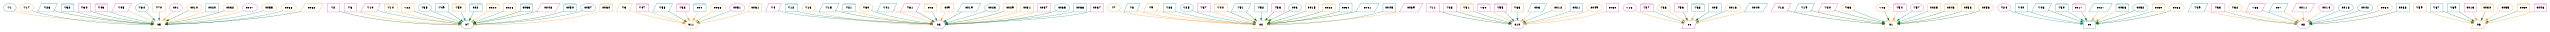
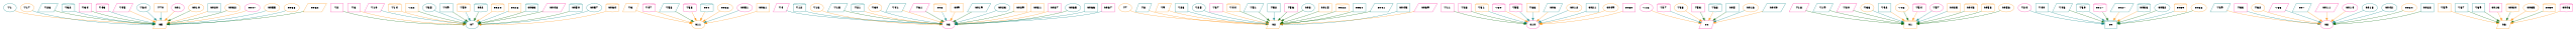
  strict digraph {
    node [color=teal shape=ellipse]
    edge [color=darkorange weight=1]
    v1
    c5 [color=darkorange shape=parallelogram]
    v2 [color=deeppink shape=box]
    c7
    v3 [color=darkorange shape=parallelogram]
    c11 [color=darkorange]
    v4 [color=deeppink shape=parallelogram]
    c3 [color=deeppink]
    c2 [color=darkorange shape=parallelogram]
    v6 [color=deeppink shape=box]
    v7 [color=darkorange]
    v8 [shape=parallelogram]
    v9 [color=darkorange shape=parallelogram]
    v10 [color=deeppink shape=parallelogram]
    v11 [color=deeppink shape=box]
    c10 [color=deeppink]
    v12 [shape=cylinder]
    v13 [color=darkorange]
    v14 [color=darkorange shape=cylinder]
    v15 [shape=parallelogram]
    v16 [color=deeppink]
    c4 [color=deeppink shape=parallelogram]
    v17 [color=darkorange]
    v18 [color=deeppink shape=parallelogram]
    c1 [color=darkorange shape=cylinder]
    v19 [shape=parallelogram]
    v20 [color=deeppink shape=parallelogram]
    v21 [shape=cylinder]
    v22 [color=darkorange shape=box]
    v23 [shape=box]
    v24 [color=deeppink]
    c9 [shape=cylinder]
    v25
    v26 [shape=parallelogram]
    v27 [color=deeppink shape=cylinder]
    v28 [color=deeppink shape=box]
    v29 [shape=parallelogram]
    c8 [color=deeppink]
    v30 [color=darkorange]
    v31 [color=darkorange shape=cylinder]
    v32 [shape=cylinder]
    v33 [color=deeppink shape=box]
    v34 [color=deeppink shape=box]
    v35
    v36 [color=darkorange]
    v37 [color=deeppink shape=box]
    v38 [color=darkorange]
    v39 [color=deeppink shape=cylinder]
    v40 [shape=box]
    v41 [shape=parallelogram]
+   v42 [shape=box]
    v43 [color=deeppink shape=cylinder]
    v44 [color=darkorange shape=cylinder]
    v45 [color=deeppink shape=parallelogram]
    v46 [shape=parallelogram]
    v47 [color=deeppink shape=cylinder]
    v48 [color=darkorange]
    v49 [shape=box]
    v50 [color=darkorange shape=cylinder]
    v51 [shape=parallelogram]
    v52 [shape=box]
    v53 [color=deeppink shape=box]
    v54 [color=deeppink shape=cylinder]
    v55 [color=deeppink shape=cylinder]
    v56 [color=deeppink shape=box]
    v57 [color=deeppink]
    v58 [shape=parallelogram]
    v59 [color=darkorange shape=box]
    c6 [color=darkorange shape=parallelogram]
    v60 [shape=cylinder]
    v61 [color=deeppink shape=parallelogram]
    v62 [color=darkorange]
    v63 [color=deeppink shape=cylinder]
    v64
    v65 [color=deeppink shape=parallelogram]
    v66 [color=darkorange shape=box]
    v67 [shape=box]
    v68 [shape=cylinder]
    v69 [shape=box]
    v70 [color=darkorange shape=box]
    co1 [color=deeppink]
    co2 [shape=cylinder]
    co3
    co4 [shape=cylinder]
    co5 [shape=box]
    co6 [shape=parallelogram]
    co7 [shape=parallelogram]
    co8 [color=darkorange shape=cylinder]
    co9 [color=darkorange shape=box]
    co10 [color=darkorange]
    co11 [color=deeppink shape=parallelogram]
    co12 [color=darkorange]
    co13 [color=deeppink shape=box]
    co14 [color=deeppink]
    co15 [color=darkorange shape=box]
    co16 [color=darkorange]
    co17 [color=deeppink shape=cylinder]
    co18
    co19 [shape=parallelogram]
    co20 [shape=box]
    co21 [shape=box]
    co22 [color=darkorange shape=cylinder]
    co23
    co24 [color=darkorange shape=cylinder]
    co25 [color=darkorange shape=box]
    co27 [shape=parallelogram]
    co28 [color=darkorange shape=box]
    co29 [color=darkorange shape=box]
    co30 [color=darkorange shape=cylinder]
    co31 [color=darkorange shape=box]
    co32 [color=darkorange]
    co33 [shape=cylinder]
    co34 [shape=box]
    co35 [color=darkorange]
    co36 [shape=cylinder]
    co37 [color=deeppink shape=box]
    co38 [color=darkorange]
    co39 [color=darkorange shape=cylinder]
    co40 [shape=parallelogram]
    co41 [shape=parallelogram]
    co42
    co43 [color=darkorange shape=cylinder]
    co45 [shape=box]
    co46 [color=deeppink shape=cylinder]
    co47 [color=deeppink]
    co48 [color=deeppink shape=parallelogram]
    co49 [color=darkorange]
    co50 [shape=cylinder]
    co51 [color=deeppink]
    co52
    co53 [color=darkorange shape=cylinder]
    co54 [color=darkorange]
    co55 [color=darkorange]
    co56 [color=darkorange]
    co57
    co58 [color=darkorange]
    co59 [color=darkorange shape=cylinder]
    co60 [color=deeppink shape=box]
    co61 [color=darkorange shape=box]
    co62 [color=darkorange shape=parallelogram]
    co63 [shape=box]
    co64 [color=darkorange shape=cylinder]
    co65
    co66 [shape=box]
    co67 [color=deeppink shape=box]
    co68 [color=darkorange]
    co69 [color=deeppink shape=parallelogram]
    v1 -> c5
    v2 -> c7 [color=darkgreen]
    v3 -> c11
    v4 -> c3 [color=teal]
    v6 -> c7
    v7 -> c2
    v8 -> c2
    v9 -> c2
    v10 -> c7 [color=teal]
    v11 -> c10 [color=darkgreen]
    v12 -> c3 [color=teal]
    v13 -> c3
    v14 -> c7
    v15 -> c3 [color=darkgreen]
    v16 -> c4
    v17 -> c5 [color=teal]
    v18 -> c1 [color=darkgreen]
    v19 -> c1 [color=darkgreen]
    v20 -> c1 [color=darkgreen]
    v21 -> c3
    v22 -> c7 [color=darkgreen]
    v23 -> c2 [color=teal]
    v24 -> c9 [color=teal]
    v25 -> c2 [color=teal]
    v26 -> c5 [color=darkgreen]
    v27 -> c4 [color=teal]
    v28 -> c10 [color=darkgreen]
    v29 -> c8
    v30 -> c3 [color=teal]
    v31 -> c10 [color=teal]
    v32 -> c5 [color=teal]
    v33 -> c8 [color=teal]
    v34 -> c5 [color=darkgreen]
    v35 -> c7 [color=teal]
    v36 -> c1 [color=teal]
    v37 -> c2
    v38 -> c4
    v39 -> c10
    v40 -> c9 [color=teal]
    v41 -> c3
+   v42 -> c1
    v43 -> c5 [color=teal]
    v44 -> c2 [color=darkgreen]
    v45 -> c5
    v46 -> c9 [color=darkgreen]
    v47 -> c11
    v48 -> c1 [color=darkgreen]
    v49 -> c7 [color=darkgreen]
    v50 -> c7 [color=teal]
    v51 -> c2 [color=darkgreen]
    v52 -> c2 [color=teal]
    v53 -> c4 [color=darkgreen]
    v54 -> c1
    v55 -> c10 [color=teal]
    v56 -> c2 [color=darkgreen]
    v57 -> c1 [color=teal]
    v58 -> c11 [color=darkgreen]
    v59 -> c6
    v60 -> c9 [color=teal]
    v61 -> c3 [color=darkgreen]
    v62 -> c8
    v63 -> c11
    v64 -> c5 [color=teal]
    v65 -> c8 [color=teal]
    v66 -> c10 [color=teal]
    v67 -> c6 [color=darkgreen]
    v68 -> c4
    v69 -> c6 [color=darkgreen]
    v70 -> c5 [color=teal]
    co1 -> c5
    co2 -> c7 [color=darkgreen]
    co3 -> c2 [color=darkgreen]
    co4 -> c11
    co5 -> c4 [color=darkgreen]
    co6 -> c10
    co7 -> c8
    co8 -> c3 [color=teal]
    co9 -> c3
    co10 -> c5 [color=darkgreen]
    co11 -> c8
    co12 -> c10 [color=teal]
    co13 -> c6
    co14 -> c8
    co15 -> c2 [color=darkgreen]
    co16 -> c4 [color=teal]
    co17 -> c9 [color=darkgreen]
    co18 -> c8 [color=teal]
    co19 -> c3 [color=darkgreen]
    co20 -> c5
    co21 -> c10 [color=teal]
    co22 -> c2 [color=darkgreen]
    co23 -> c3 [color=teal]
    co24 -> c7
    co25 -> c1 [color=teal]
    co27 -> c9
    co28 -> c7 [color=teal]
    co29 -> c3 [color=darkgreen]
    co30 -> c6 [color=darkgreen]
    co31 -> c3
    co32 -> c5 [color=darkgreen]
    co33 -> c7 [color=darkgreen]
    co34 -> c2 [color=darkgreen]
    co35 -> c6
    co36 -> c9
    co37 -> c3
    co38 -> c11
    co39 -> c6 [color=darkgreen]
    co40 -> c4
    co41 -> c2 [color=darkgreen]
    co42 -> c8 [color=teal]
    co43 -> c1 [color=darkgreen]
    co45 -> c2 [color=teal]
    co46 -> c6
    co47 -> c5
    co48 -> c7 [color=darkgreen]
    co49 -> c10
    co50 -> c7 [color=darkgreen]
    co51 -> c11 [color=teal]
    co52 -> c9 [color=darkgreen]
    co53 -> c1 [color=darkgreen]
    co54 -> c8 [color=darkgreen]
    co55 -> c5 [color=teal]
    co56 -> c1 [color=darkgreen]
    co57 -> c7 [color=teal]
    co58 -> c5 [color=teal]
    co59 -> c9 [color=teal]
    co60 -> c10
    co61 -> c11
    co62 -> c5 [color=darkgreen]
    co63 -> c8 [color=darkgreen]
    co64 -> c7
    co65 -> c3 [color=darkgreen]
    co66 -> c3 [color=teal]
    co67 -> c3 [color=teal]
    co68 -> c9 [color=darkgreen]
    co69 -> c2
  }
